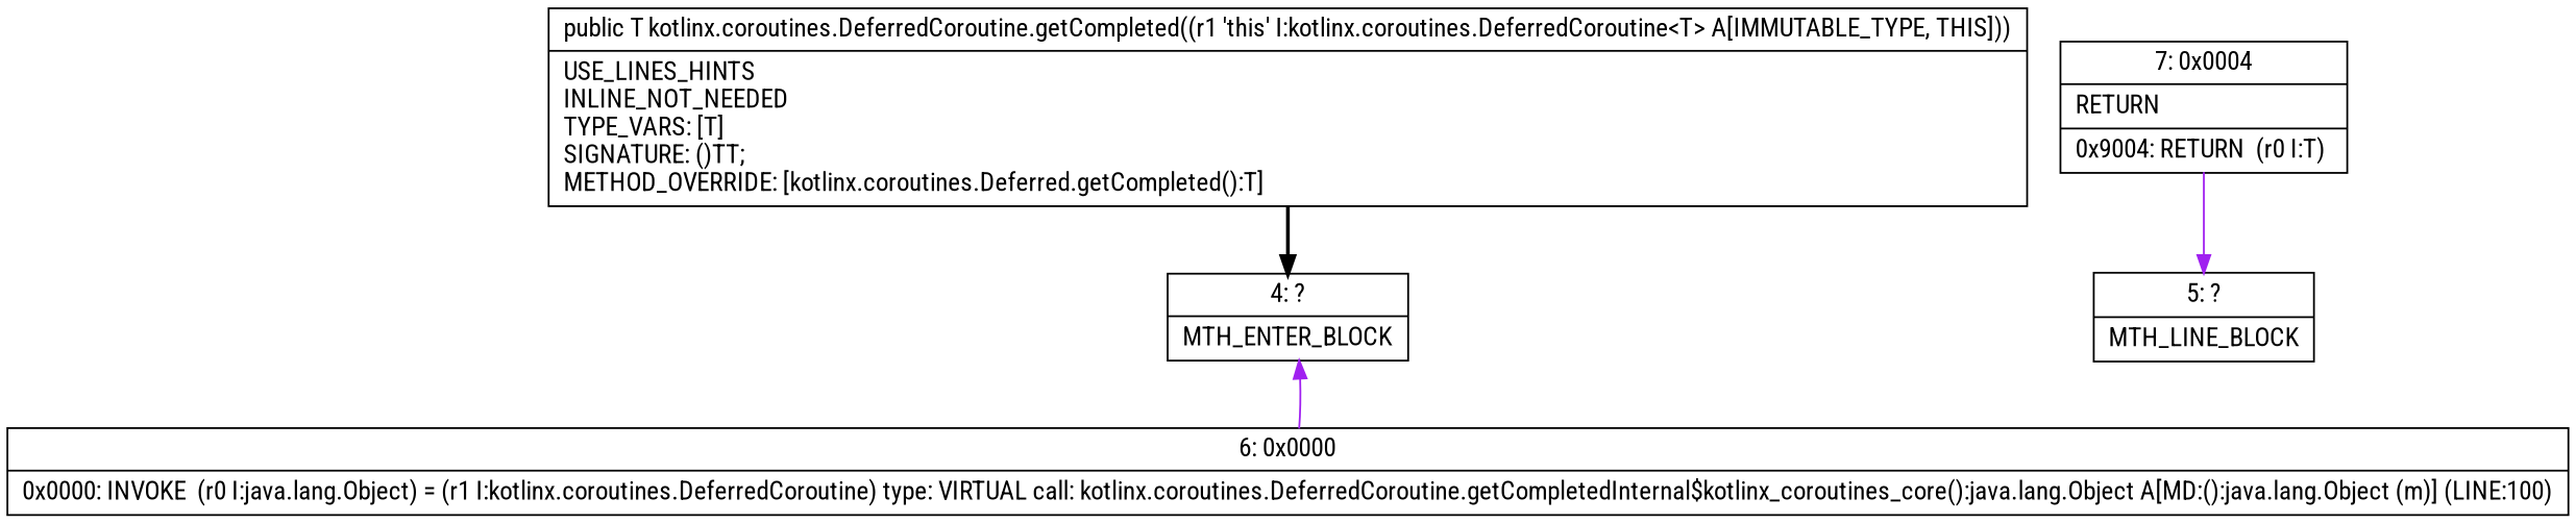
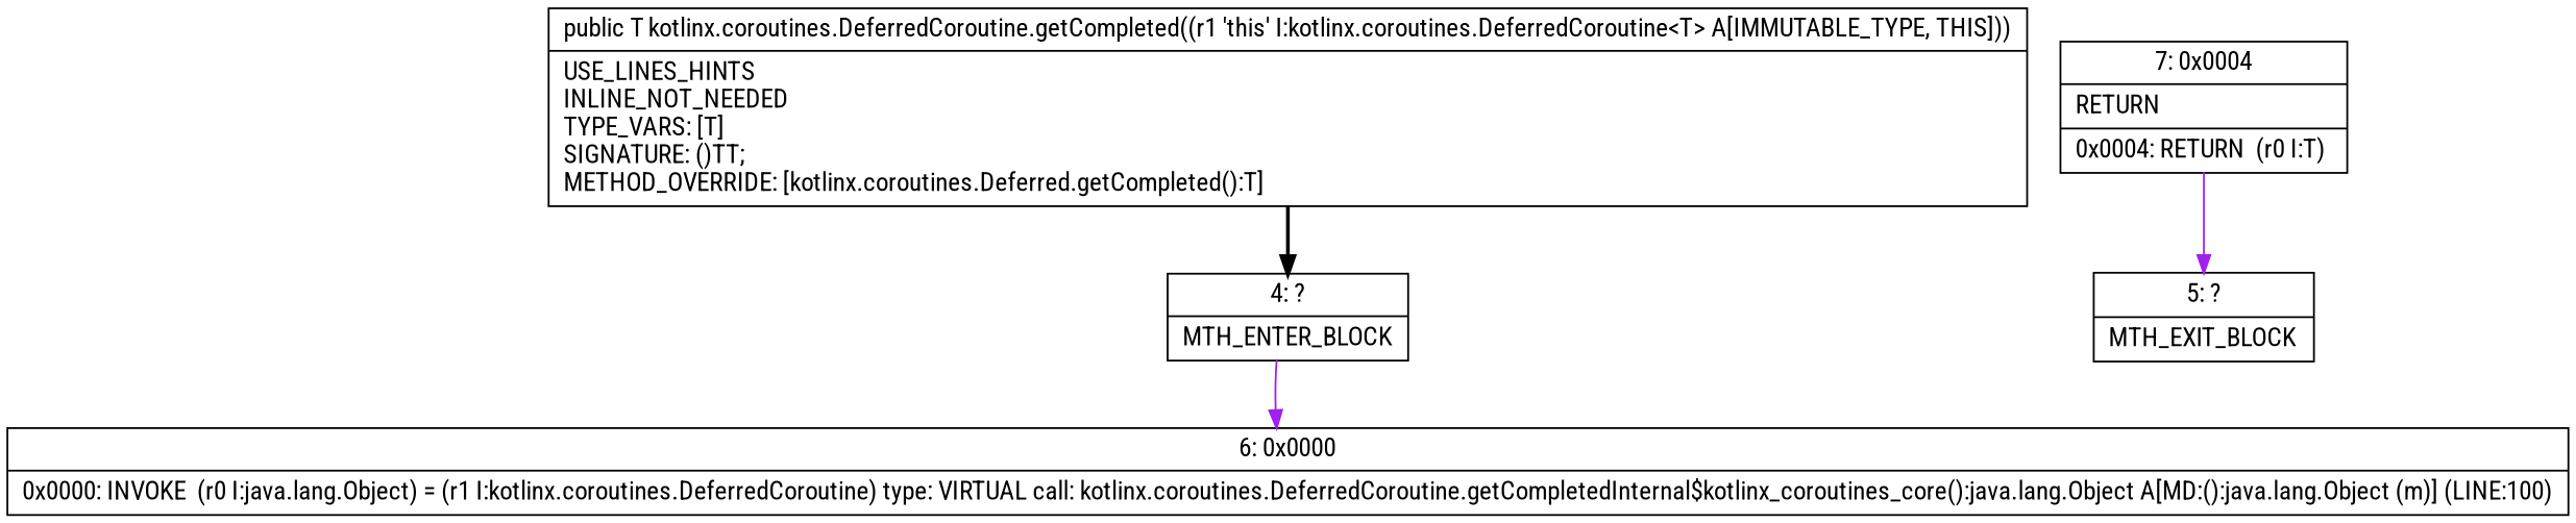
  digraph {
    fontname="Roboto Condensed"
    node [fontname="Roboto Condensed" shape=record]
    edge [color=purple fontname="Roboto Condensed" style=solid]
    n1 [label="{4\:\ ?|MTH_ENTER_BLOCK\l}"]
    n2 [label="{6\:\ 0x0000|0x0000: INVOKE  (r0 I:java.lang.Object) = (r1 I:kotlinx.coroutines.DeferredCoroutine) type: VIRTUAL call: kotlinx.coroutines.DeferredCoroutine.getCompletedInternal$kotlinx_coroutines_core():java.lang.Object A[MD:():java.lang.Object (m)] (LINE:100)\l}"]
-   n3 [label="{7\:\ 0x0004|RETURN\l|0x9004: RETURN  (r0 I:T) \l}"]
-   n4 [label="{5\:\ ?|MTH_LINE_BLOCK\l}"]
+   n3 [label="{7\:\ 0x0004|RETURN\l|0x0004: RETURN  (r0 I:T) \l}"]
+   n4 [label="{5\:\ ?|MTH_EXIT_BLOCK\l}"]
    n5 [label="{public T kotlinx.coroutines.DeferredCoroutine.getCompleted((r1 'this' I:kotlinx.coroutines.DeferredCoroutine\<T\> A[IMMUTABLE_TYPE, THIS]))  | USE_LINES_HINTS\lINLINE_NOT_NEEDED\lTYPE_VARS: [T]\lSIGNATURE: ()TT;\lMETHOD_OVERRIDE: [kotlinx.coroutines.Deferred.getCompleted():T]\l}"]
-   n2 -> n1
+   n1 -> n2
    n3 -> n4
    n5 -> n1 [color=black style=bold]
  }
